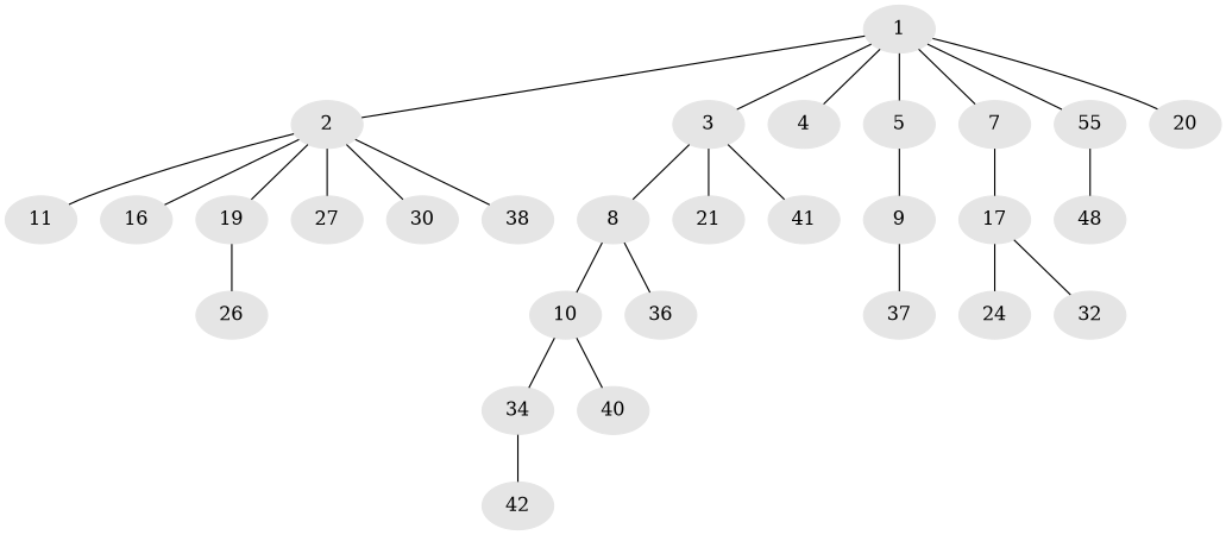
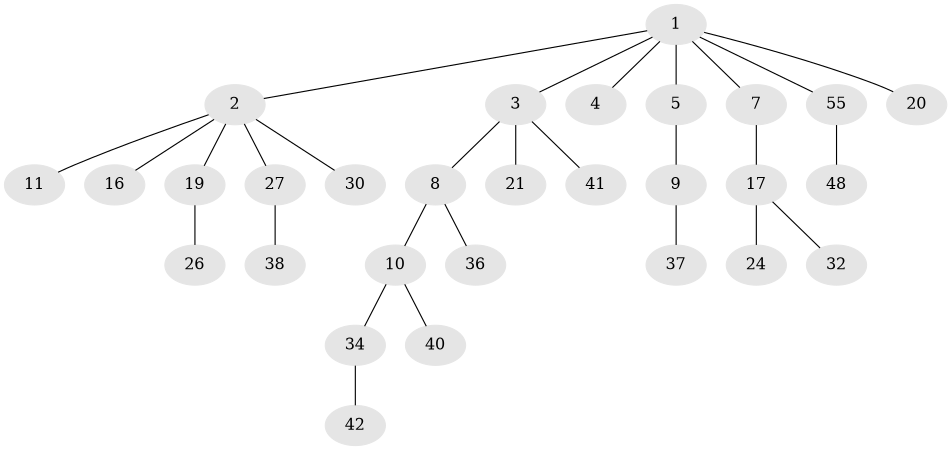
  graph {
    node [color=gray90 style=filled]
    1 [super="+47"]
    2 [super="+12"]
    3 [super="+6"]
    4 [super="+43"]
    5 [super="+35"]
    7 [super="+51"]
    n7 [label=55 super="+18"]
    20 [super="+36"]
    11
    16 [super="+25"]
    19 [super="+23"]
    27
    30
    38
    8 [super="+13"]
    21 [super="+28"]
    41 [super="+50"]
    9 [super="+14"]
    17 [super="+22"]
    48 [super="+49"]
    26 [super="+45"]
    10 [super="+29"]
    n23 [label=36 super="+33"]
    37 [super="+44"]
    24 [super="+46"]
    32
    34 [super="+39"]
    40
    42
    1 -- 2
    1 -- 3
    1 -- 4
    1 -- 5
    1 -- 7
    1 -- n7
    1 -- 20
    2 -- 11
    2 -- 16
    2 -- 19
    2 -- 27
    2 -- 30
-   2 -- 38
+   27 -- 38
    3 -- 8
    3 -- 21
    3 -- 41
    5 -- 9
    7 -- 17
    n7 -- 48
    19 -- 26
    8 -- 10
    8 -- n23
    9 -- 37
    17 -- 24
    17 -- 32
    10 -- 34
    10 -- 40
    34 -- 42
  }
